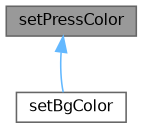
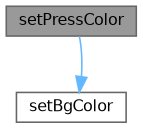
  digraph {
    rankdir=TB
    node [fontname=Helvetica fontsize=10 shape=box style=filled]
    n1 [color=gray40 fillcolor=grey60 fontcolor=black height=0.2 label=setPressColor width=0.4]
    n2 [color=grey40 fillcolor=white height=0.2 label=setBgColor width=0.4]
-   n1 -> n2 [color=steelblue1 dir=back fontname=Helvetica fontsize=10 labelfontname=Helvetica labelfontsize=10 style=solid]
+   n2 -> n1 [color=steelblue1 dir=back fontname=Helvetica fontsize=10 labelfontname=Helvetica labelfontsize=10 style=solid]
  }
